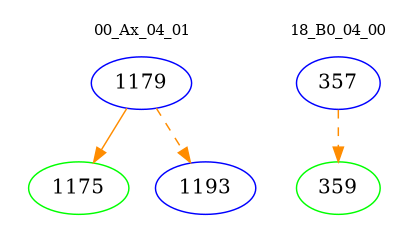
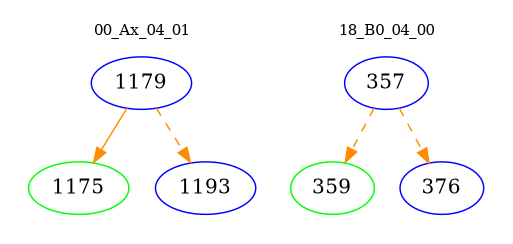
  digraph {
    node [color=blue]
    edge [color=darkorange style=dashed]
    n1 [label=1179]
    n2 [color=green label=1175]
    n3 [label=1193]
    n4 [label=357]
    n5 [color=green label=359]
+   n6 [label=376]
    subgraph cluster_1 {
      color=white
      fontsize=10
      label="00_Ax_04_01"
      n1
      n2
      n3
    }
    subgraph cluster_2 {
      color=white
      fontsize=10
      label="18_B0_04_00"
      n4
      n5
+     n6
    }
    n1 -> n2 [style=solid]
    n1 -> n3
    n4 -> n5
+   n4 -> n6
  }
